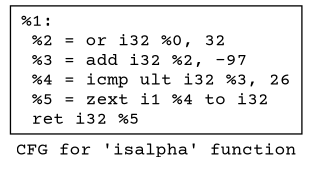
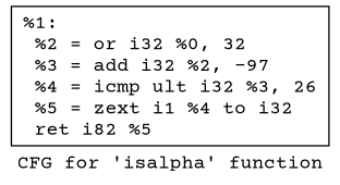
  digraph {
    label="CFG for 'isalpha' function"
    fontname="Courier Prime"
-   n1 [label="{%1:\l  %2 = or i32 %0, 32\l  %3 = add i32 %2, -97\l  %4 = icmp ult i32 %3, 26\l  %5 = zext i1 %4 to i32\l  ret i32 %5\l}" shape=record fontname="Courier Prime"]
+   n1 [label="{%1:\l  %2 = or i32 %0, 32\l  %3 = add i32 %2, -97\l  %4 = icmp ult i32 %3, 26\l  %5 = zext i1 %4 to i32\l  ret i82 %5\l}" shape=record fontname="Courier Prime"]
  }
